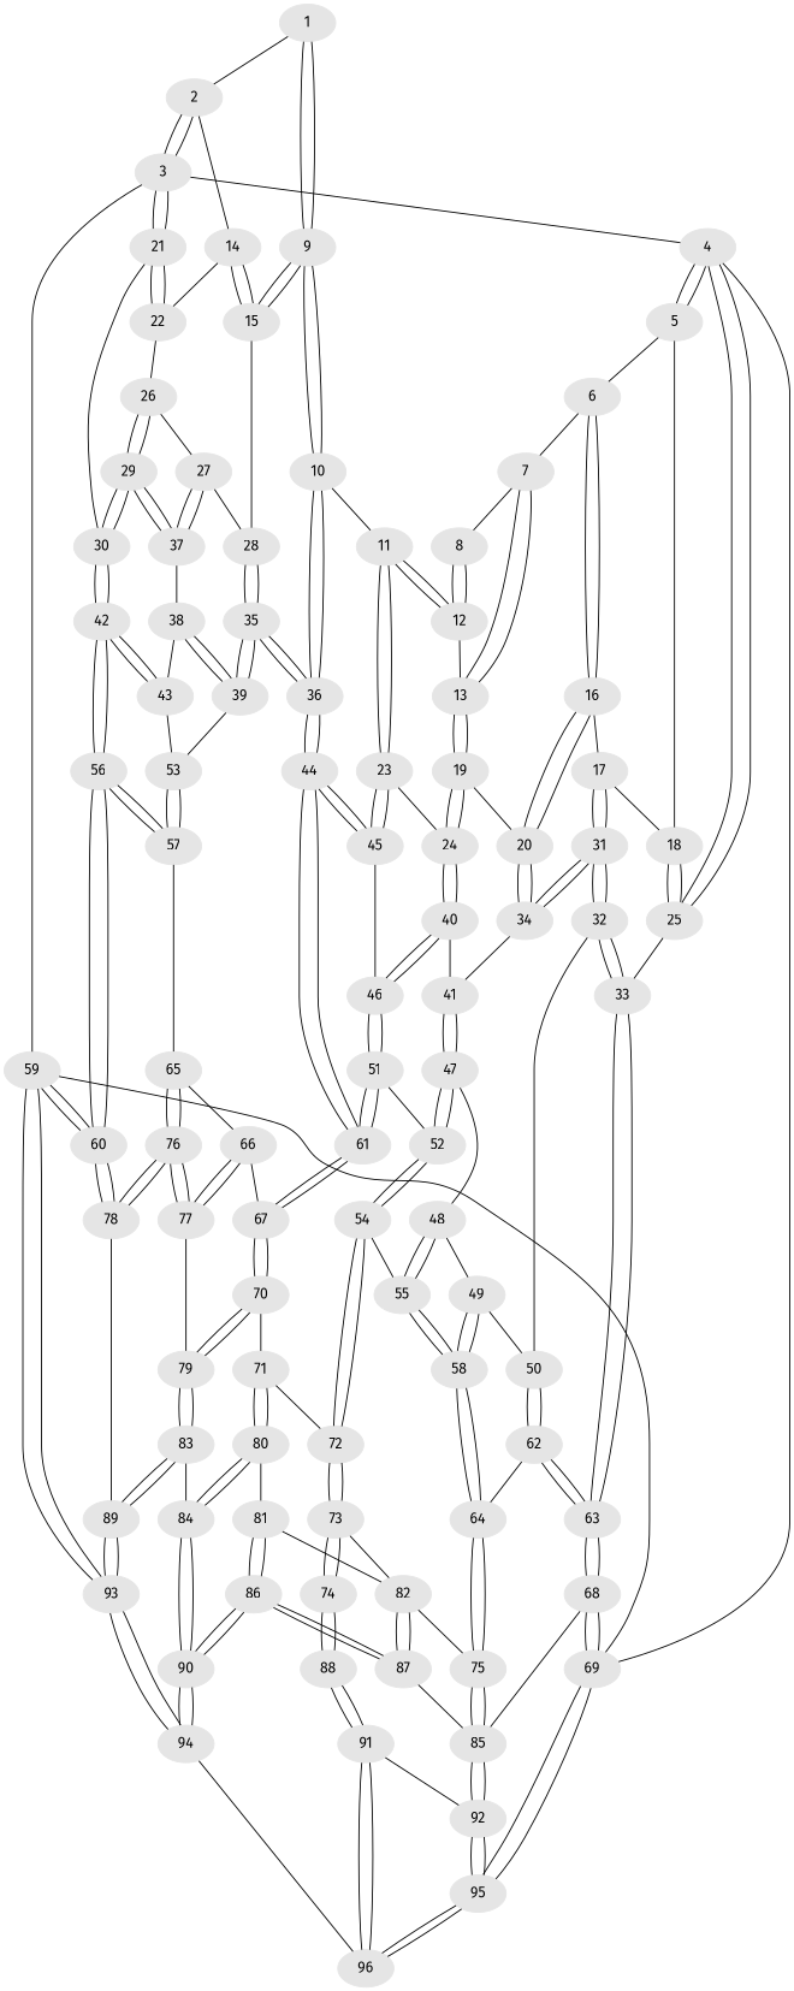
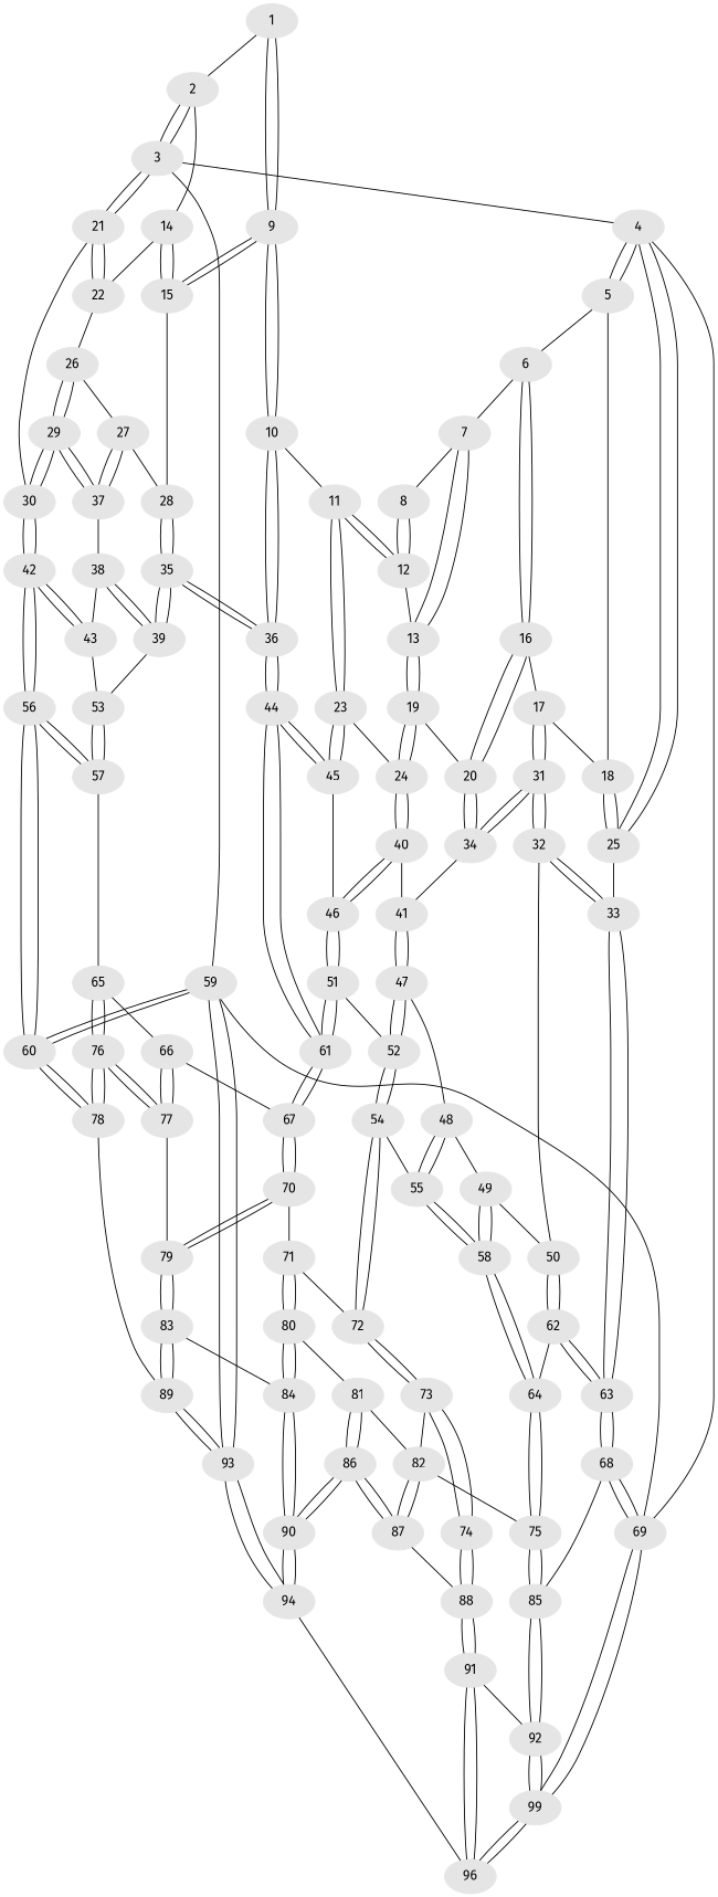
  graph {
    fontname="Fira Sans"
    node [color=gray90 fontname="Fira Sans" style=filled]
    edge [fontname="Fira Sans"]
    1
    2
    9
    3
    14
    10
    15
    4
    21
    59
    22
    5
    25
    69
    30
    60
    93
    6
    18
    33
-   95
+   95 [label=99]
    7
    16
    8
    13
    17
    20
    12
    19
    11
    36
    28
    23
    44
    24
    45
    26
    35
    31
    34
    32
    40
    41
    42
    27
    29
    46
    63
    37
    38
    39
    43
    56
    50
    62
    68
    47
    53
    61
    57
    51
    48
    52
    67
    49
    55
    54
    58
    64
    72
    65
    73
    78
    66
    76
    75
    94
    89
    70
    85
    77
    79
    71
    92
    96
    80
    83
    81
    84
    74
    82
    88
    87
    91
    86
    90
    1 -- 2
    1 -- 9
    1 -- 9
    2 -- 3
    2 -- 3
    2 -- 14
    9 -- 10
    9 -- 10
    9 -- 15
    9 -- 15
    3 -- 4
    3 -- 21
    3 -- 21
    3 -- 59
    14 -- 15
    14 -- 15
    14 -- 22
    10 -- 11
    10 -- 36
    10 -- 36
    15 -- 28
    4 -- 5
    4 -- 5
    4 -- 25
    4 -- 25
    4 -- 69
    21 -- 22
    21 -- 22
    21 -- 30
    59 -- 69
    59 -- 60
    59 -- 60
    59 -- 93
    59 -- 93
    22 -- 26
    5 -- 6
    5 -- 18
    25 -- 33
    69 -- 95
    69 -- 95
    30 -- 42
    30 -- 42
    60 -- 78
    60 -- 78
    93 -- 94
    93 -- 94
    6 -- 7
    6 -- 16
    6 -- 16
    18 -- 25
    18 -- 25
    33 -- 63
    33 -- 63
    95 -- 96
    95 -- 96
    7 -- 8
    7 -- 13
    7 -- 13
    16 -- 17
    16 -- 20
    16 -- 20
    8 -- 12
    8 -- 12
    13 -- 19
    13 -- 19
    17 -- 18
    17 -- 31
    17 -- 31
    20 -- 34
    20 -- 34
    12 -- 13
    19 -- 20
    19 -- 24
    19 -- 24
    11 -- 12
    11 -- 12
    11 -- 23
    11 -- 23
    36 -- 44
    36 -- 44
    28 -- 35
    28 -- 35
    23 -- 24
    23 -- 45
    23 -- 45
    44 -- 45
    44 -- 45
    44 -- 61
    44 -- 61
    24 -- 40
    24 -- 40
    45 -- 46
    26 -- 27
    26 -- 29
    26 -- 29
    35 -- 36
    35 -- 36
    35 -- 39
    35 -- 39
    31 -- 34
    31 -- 34
    31 -- 32
    31 -- 32
    34 -- 41
    32 -- 33
    32 -- 33
    32 -- 50
    40 -- 41
    40 -- 46
    40 -- 46
    41 -- 47
    41 -- 47
    42 -- 43
    42 -- 43
    42 -- 56
    42 -- 56
    27 -- 28
    27 -- 37
    27 -- 37
    29 -- 30
    29 -- 30
    29 -- 37
    29 -- 37
    46 -- 51
    46 -- 51
    63 -- 68
    63 -- 68
    37 -- 38
    38 -- 39
    38 -- 39
    38 -- 43
    39 -- 53
    43 -- 53
    56 -- 60
    56 -- 60
    56 -- 57
    56 -- 57
    50 -- 62
    50 -- 62
    62 -- 63
    62 -- 63
    62 -- 64
    68 -- 69
    68 -- 69
    68 -- 85
    47 -- 48
    47 -- 52
    47 -- 52
    53 -- 57
    53 -- 57
    61 -- 67
    61 -- 67
    57 -- 65
    51 -- 61
    51 -- 61
    51 -- 52
    48 -- 49
    48 -- 55
    48 -- 55
    52 -- 54
    52 -- 54
    67 -- 70
    67 -- 70
    49 -- 50
    49 -- 58
    49 -- 58
    55 -- 58
    55 -- 58
    54 -- 55
    54 -- 72
    54 -- 72
    58 -- 64
    58 -- 64
    64 -- 75
    64 -- 75
    72 -- 73
    72 -- 73
    65 -- 66
    65 -- 76
    65 -- 76
    73 -- 74
    73 -- 74
    73 -- 82
    78 -- 89
    66 -- 67
    66 -- 77
    66 -- 77
    76 -- 78
    76 -- 78
    76 -- 77
    76 -- 77
    75 -- 85
    75 -- 85
    94 -- 96
    89 -- 93
    89 -- 93
    70 -- 79
    70 -- 79
    70 -- 71
    85 -- 92
    85 -- 92
    77 -- 79
    79 -- 83
    79 -- 83
    71 -- 72
    71 -- 80
    71 -- 80
    92 -- 95
    92 -- 95
    80 -- 81
    80 -- 84
    80 -- 84
    83 -- 89
    83 -- 89
    83 -- 84
    81 -- 82
    81 -- 86
    81 -- 86
    84 -- 90
    84 -- 90
    74 -- 88
    74 -- 88
    82 -- 75
    82 -- 87
    82 -- 87
    88 -- 91
    88 -- 91
-   87 -- 85
+   87 -- 88
    91 -- 92
    91 -- 96
    91 -- 96
    86 -- 87
    86 -- 87
    86 -- 90
    86 -- 90
    90 -- 94
    90 -- 94
  }
